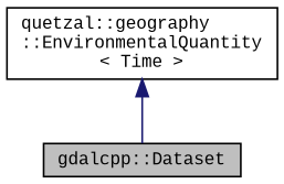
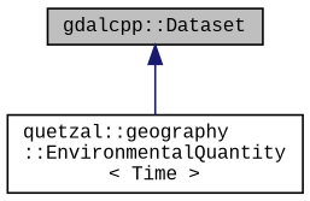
  digraph {
    fontname="Liberation Mono"
    node [color=black fontname="Liberation Mono" fontsize=10 shape=record style=filled]
    n1 [fillcolor=grey75 fontcolor=black height=0.2 label="gdalcpp::Dataset" width=0.4]
    n2 [fillcolor=white height=0.2 label="quetzal::geography\l::EnvironmentalQuantity\l\< Time \>" width=0.4]
-   n2 -> n1 [color=midnightblue dir=back fontname="Liberation Mono" fontsize=10 labelfontname=Helvetica labelfontsize=10 style=solid]
+   n1 -> n2 [color=midnightblue dir=back fontname="Liberation Mono" fontsize=10 labelfontname=Helvetica labelfontsize=10 style=solid]
  }
